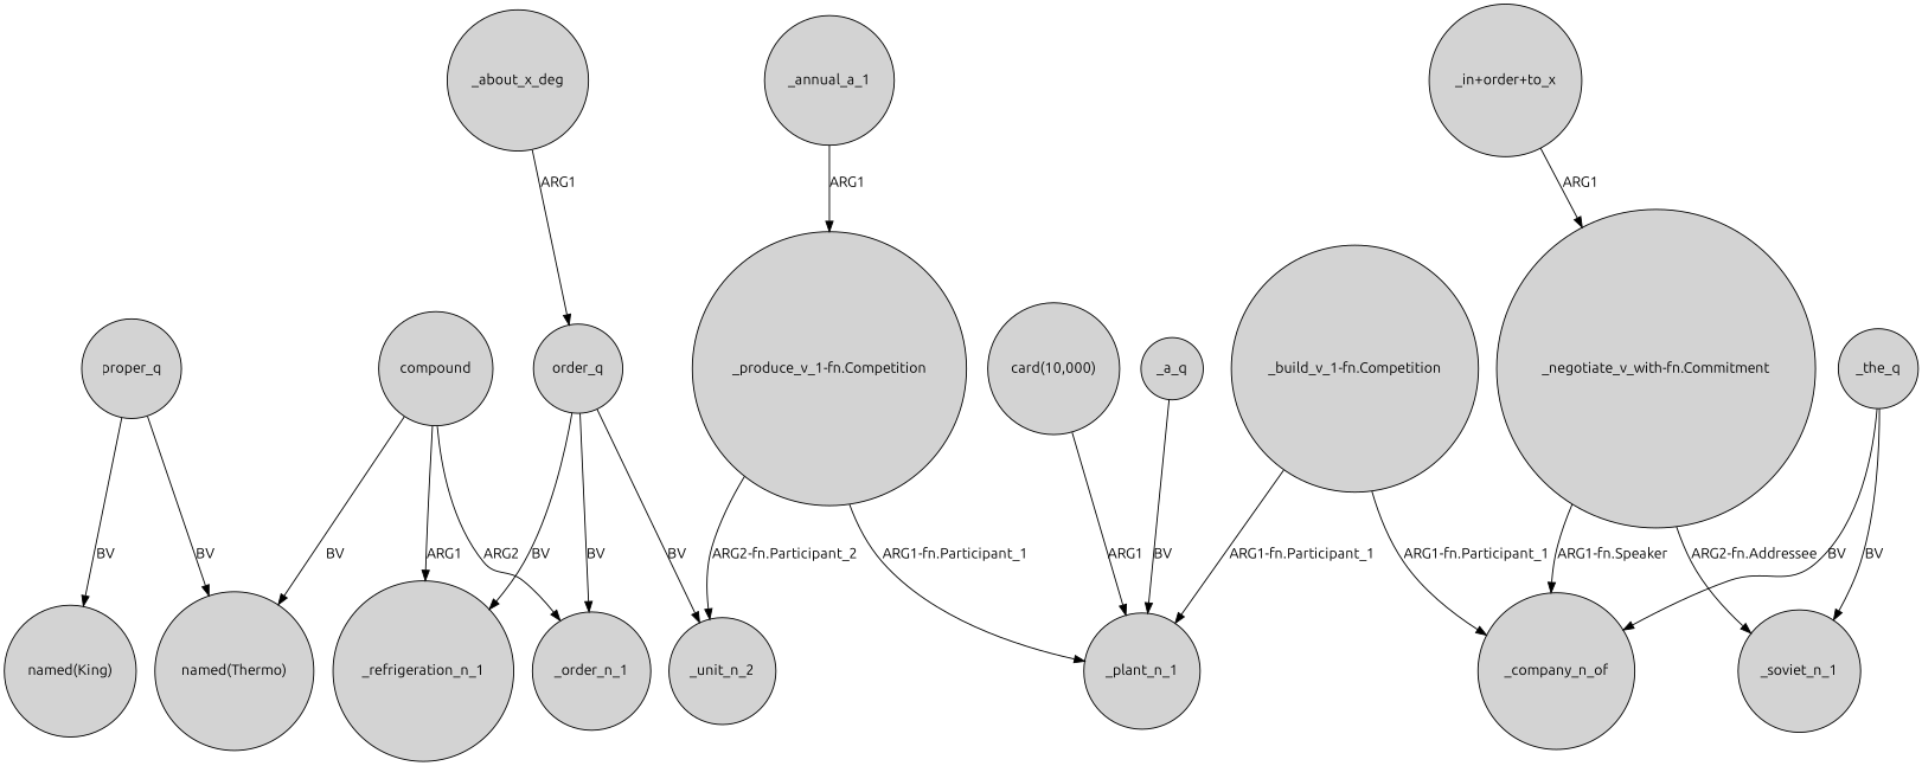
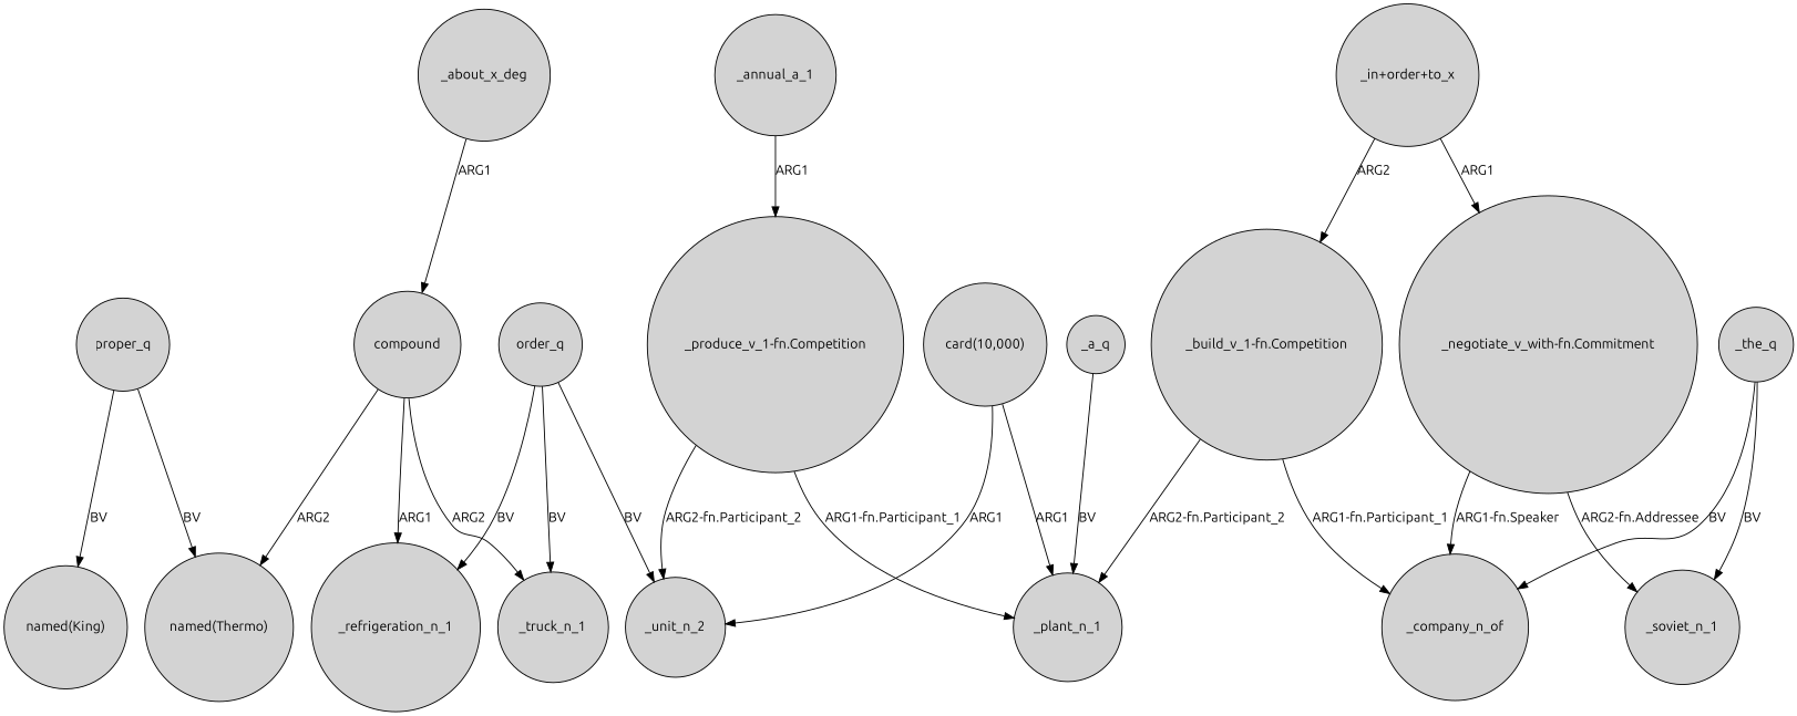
  digraph {
    fontname=Ubuntu
    node [fontname=Ubuntu shape=circle style=filled]
    edge [fontname=Ubuntu]
    compound
    "named(Thermo)"
-   _truck_n_1 [label=_order_n_1]
+   _truck_n_1
    _refrigeration_n_1
    "_produce_v_1-fn.Competition"
    _plant_n_1
    _unit_n_2
    _a_q
    n9 [label=order_q]
    proper_q
    "named(King)"
    "_in+order+to_x"
    "_negotiate_v_with-fn.Commitment"
    "_build_v_1-fn.Competition"
    _company_n_of
    _soviet_n_1
    _about_x_deg
    _the_q
    _annual_a_1
    "card(10,000)"
-   compound -> "named(Thermo)" [label=BV]
+   compound -> "named(Thermo)" [label=ARG2]
    compound -> _truck_n_1 [label=ARG2]
    compound -> _refrigeration_n_1 [label=ARG1]
    "_produce_v_1-fn.Competition" -> _plant_n_1 [label="ARG1-fn.Participant_1"]
    "_produce_v_1-fn.Competition" -> _unit_n_2 [label="ARG2-fn.Participant_2"]
    _a_q -> _plant_n_1 [label=BV]
    n9 -> _truck_n_1 [label=BV]
    n9 -> _refrigeration_n_1 [label=BV]
    n9 -> _unit_n_2 [label=BV]
    proper_q -> "named(Thermo)" [label=BV]
    proper_q -> "named(King)" [label=BV]
    "_in+order+to_x" -> "_negotiate_v_with-fn.Commitment" [label=ARG1]
+   "_in+order+to_x" -> "_build_v_1-fn.Competition" [label=ARG2]
    "_negotiate_v_with-fn.Commitment" -> _company_n_of [label="ARG1-fn.Speaker"]
    "_negotiate_v_with-fn.Commitment" -> _soviet_n_1 [label="ARG2-fn.Addressee"]
-   "_build_v_1-fn.Competition" -> _plant_n_1 [label="ARG1-fn.Participant_1"]
+   "_build_v_1-fn.Competition" -> _plant_n_1 [label="ARG2-fn.Participant_2"]
    "_build_v_1-fn.Competition" -> _company_n_of [label="ARG1-fn.Participant_1"]
-   _about_x_deg -> n9 [label=ARG1]
+   _about_x_deg -> compound [label=ARG1]
    _the_q -> _company_n_of [label=BV]
    _the_q -> _soviet_n_1 [label=BV]
    _annual_a_1 -> "_produce_v_1-fn.Competition" [label=ARG1]
    "card(10,000)" -> _plant_n_1 [label=ARG1]
+   "card(10,000)" -> _unit_n_2 [label=ARG1]
  }
